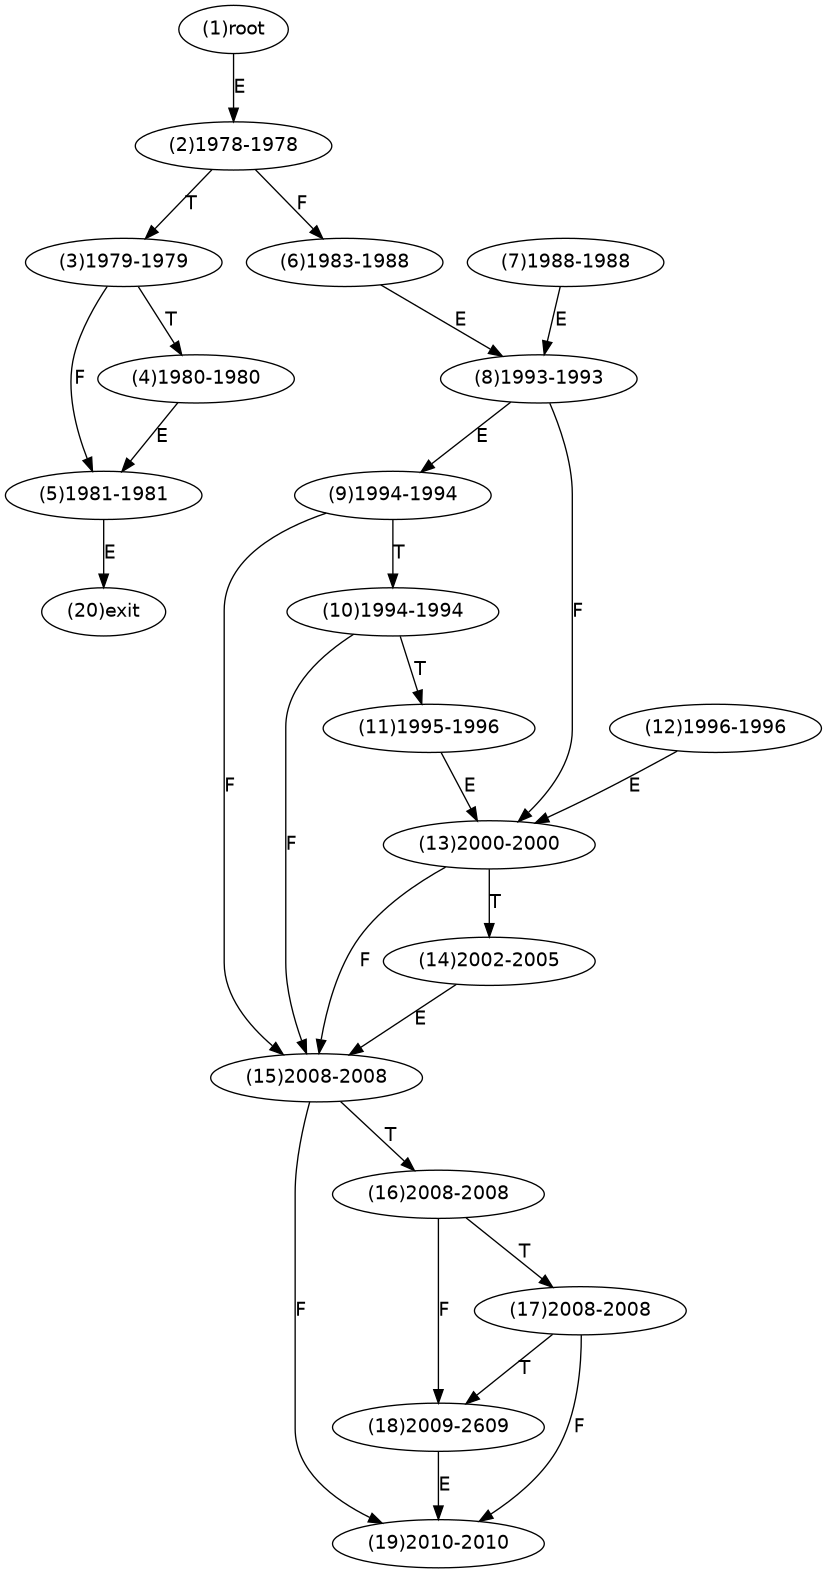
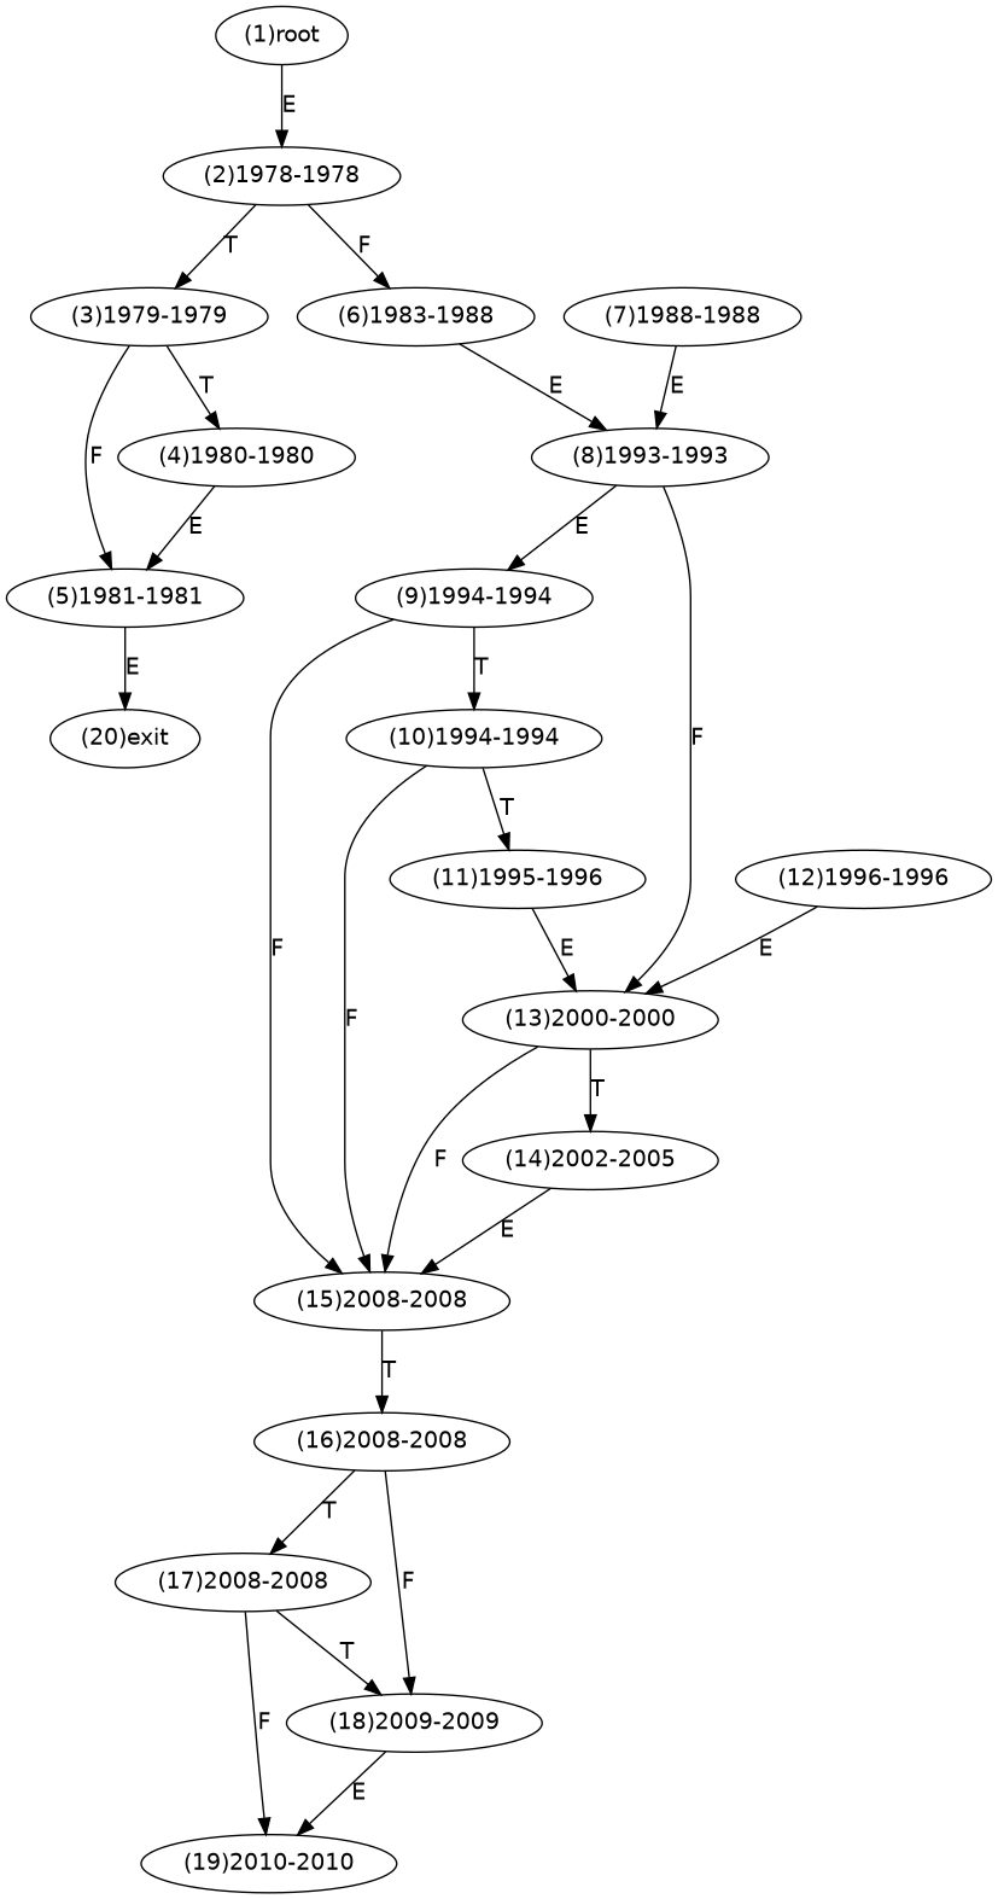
  digraph {
    fontname="DejaVu Sans"
    node [fontname="DejaVu Sans"]
    edge [fontname="DejaVu Sans"]
    n1 [label="(1)root"]
    n2 [label="(2)1978-1978"]
    n3 [label="(3)1979-1979"]
    n4 [label="(6)1983-1988"]
    n5 [label="(4)1980-1980"]
    n6 [label="(5)1981-1981"]
    n7 [label="(8)1993-1993"]
    n8 [label="(20)exit"]
    n9 [label="(9)1994-1994"]
    n10 [label="(13)2000-2000"]
    n11 [label="(7)1988-1988"]
    n12 [label="(10)1994-1994"]
    n13 [label="(15)2008-2008"]
    n14 [label="(11)1995-1996"]
    n15 [label="(16)2008-2008"]
    n16 [label="(19)2010-2010"]
    n17 [label="(14)2002-2005"]
    n18 [label="(12)1996-1996"]
    n19 [label="(17)2008-2008"]
-   n20 [label="(18)2009-2609"]
+   n20 [label="(18)2009-2009"]
    n1 -> n2 [label=E]
    n2 -> n3 [label=T]
    n2 -> n4 [label=F]
    n3 -> n5 [label=T]
    n3 -> n6 [label=F]
    n4 -> n7 [label=E]
    n5 -> n6 [label=E]
    n6 -> n8 [label=E]
    n7 -> n9 [label=E]
    n7 -> n10 [label=F]
    n9 -> n12 [label=T]
    n9 -> n13 [label=F]
    n10 -> n13 [label=F]
    n10 -> n17 [label=T]
    n11 -> n7 [label=E]
    n12 -> n13 [label=F]
    n12 -> n14 [label=T]
    n13 -> n15 [label=T]
-   n13 -> n16 [label=F]
    n14 -> n10 [label=E]
    n15 -> n19 [label=T]
    n15 -> n20 [label=F]
    n17 -> n13 [label=E]
    n18 -> n10 [label=E]
    n19 -> n16 [label=F]
    n19 -> n20 [label=T]
    n20 -> n16 [label=E]
  }
